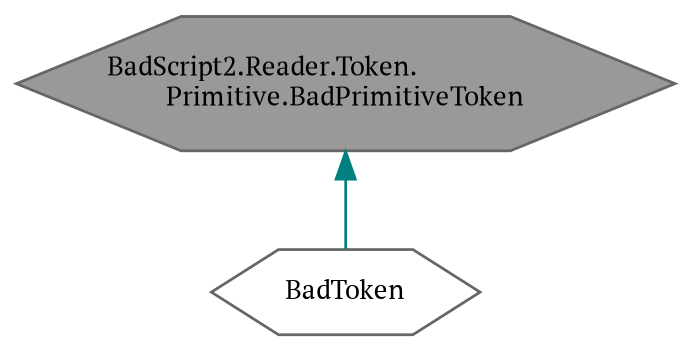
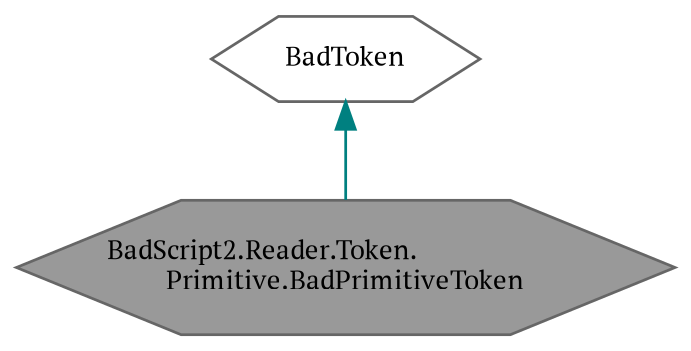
  digraph {
    fontname="PT Serif"
    node [color=gray40 fontname="PT Serif" fontsize=10 shape=hexagon style=filled]
    n1 [fillcolor=grey60 fontcolor=black height=0.2 label="BadScript2.Reader.Token.\lPrimitive.BadPrimitiveToken" width=0.4]
    n2 [fillcolor=white height=0.2 label=BadToken width=0.4]
-   n1 -> n2 [color=teal dir=back fontname="PT Serif" fontsize=10 labelfontname=Helvetica labelfontsize=10 style=solid]
+   n2 -> n1 [color=teal dir=back fontname="PT Serif" fontsize=10 labelfontname=Helvetica labelfontsize=10 style=solid]
  }
